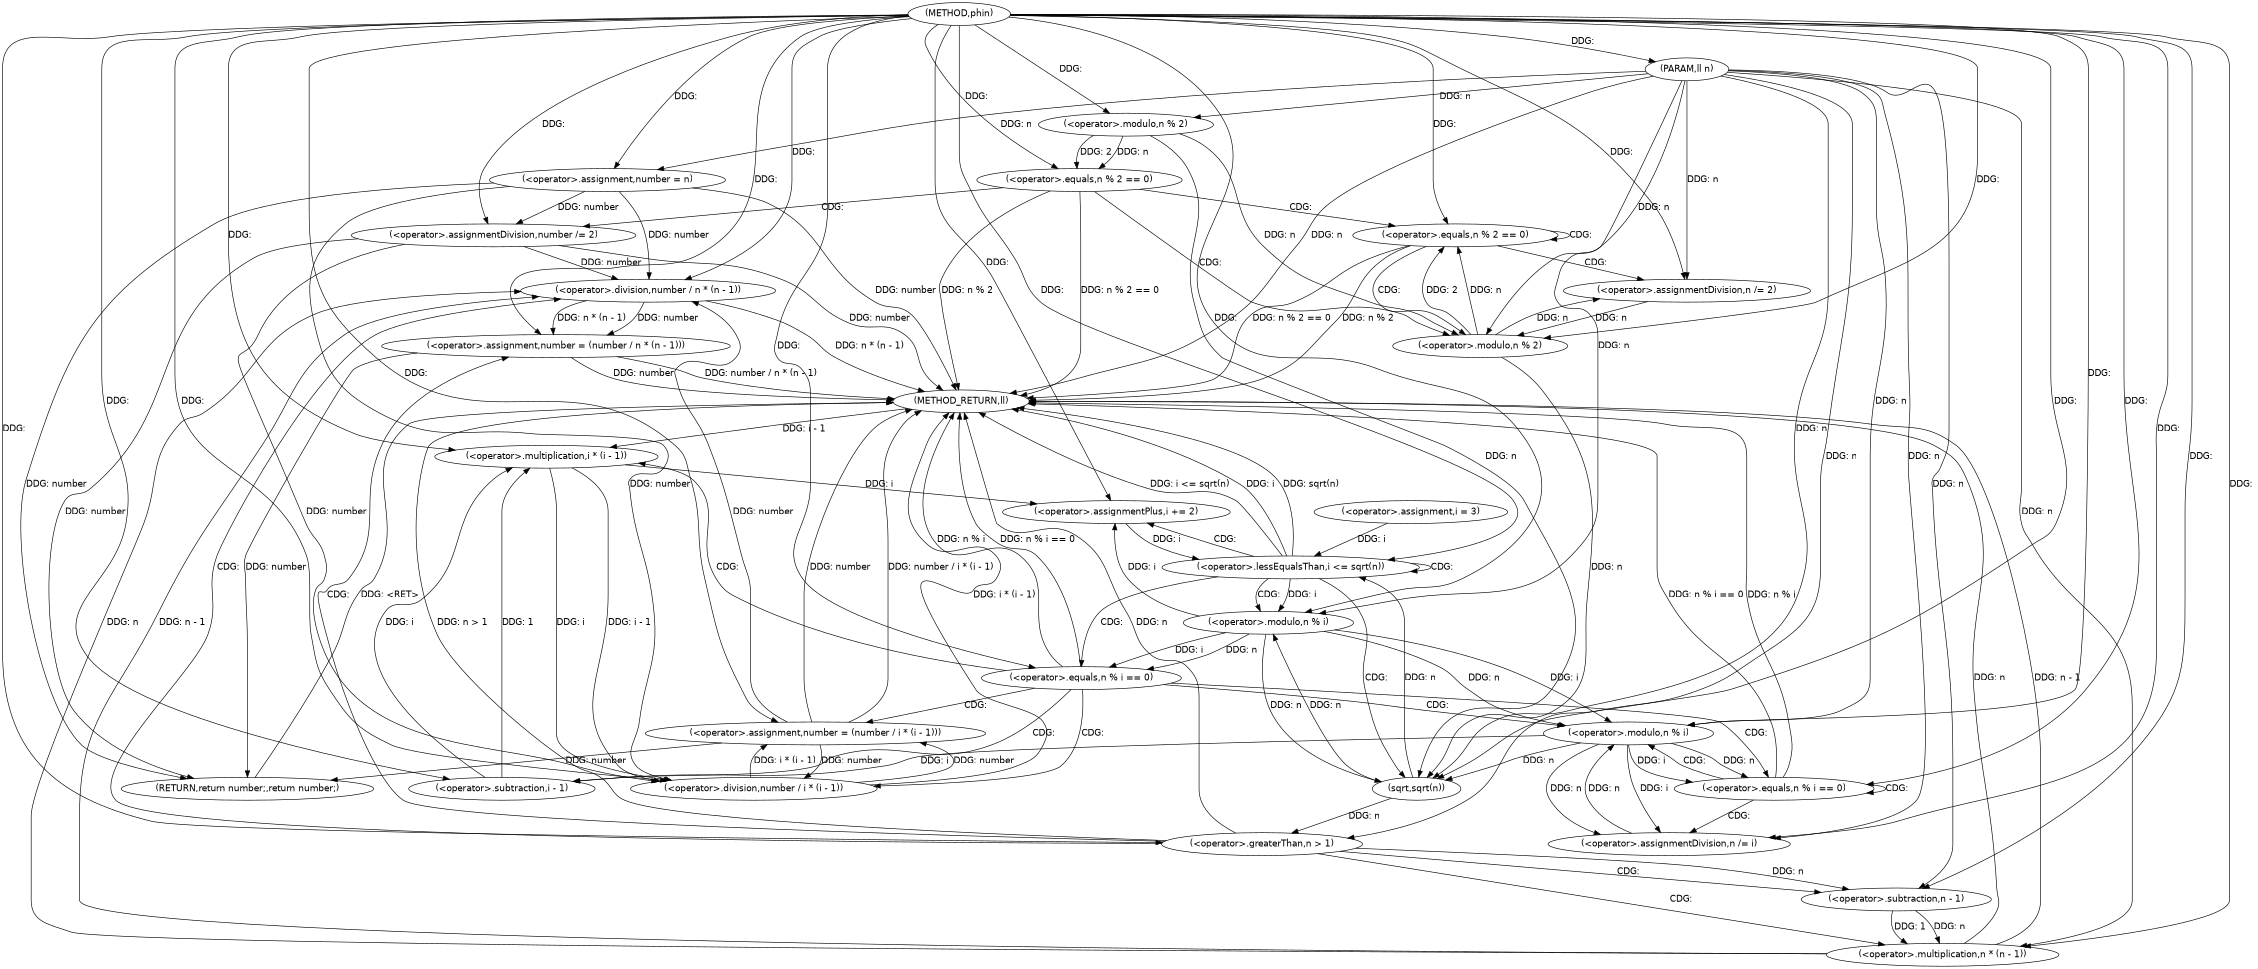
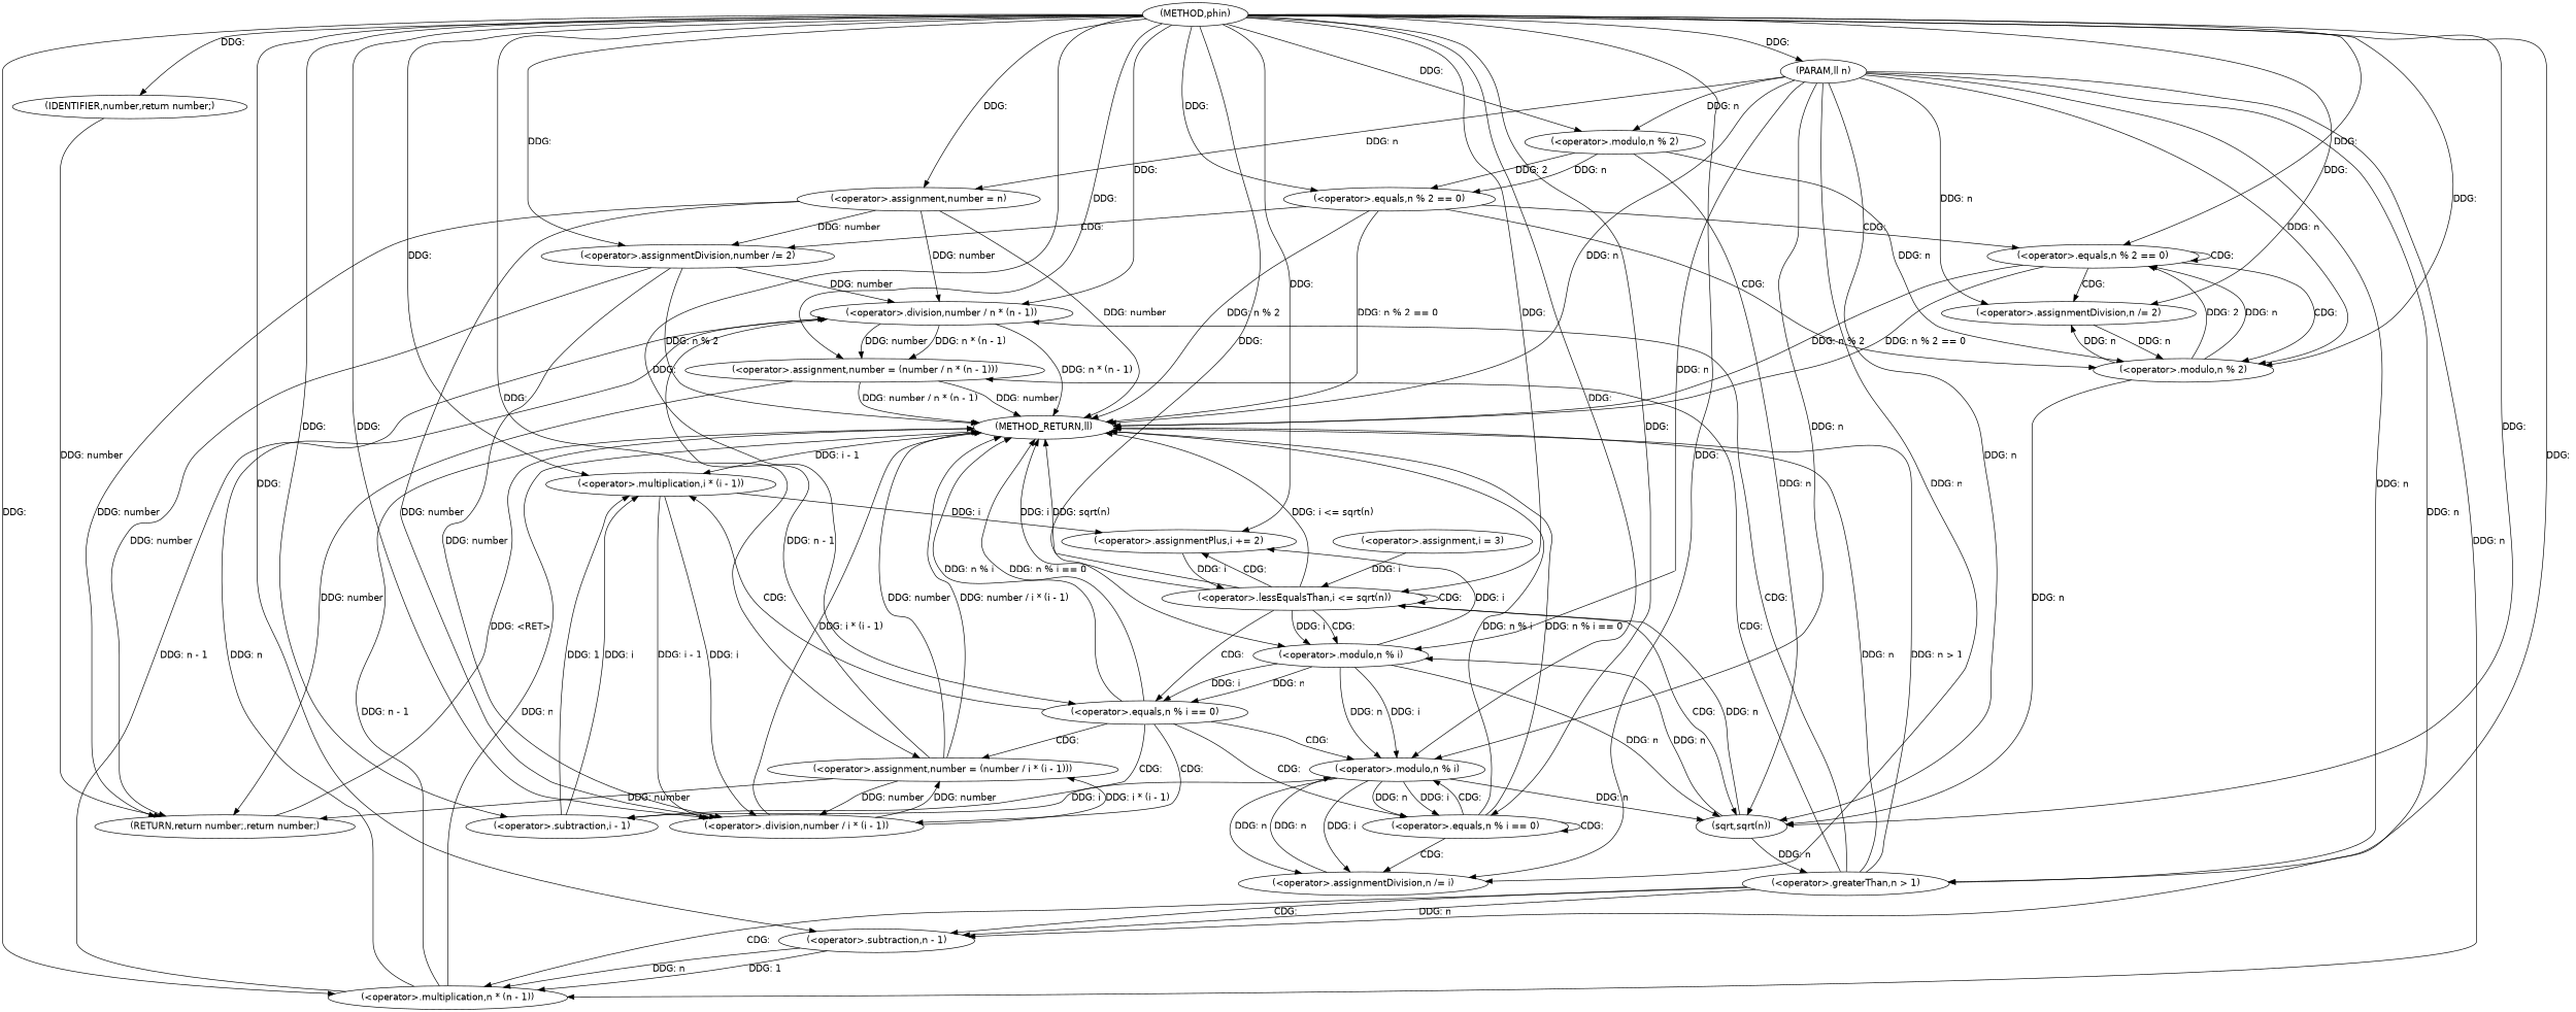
  digraph {
    fontname="DejaVu Sans"
    node [fontname="DejaVu Sans"]
    edge [fontname="DejaVu Sans"]
    n1 [label="(METHOD,phin)"]
    n2 [label="(PARAM,ll n)"]
    n3 [label="(<operator>.assignment,number = n)"]
    n4 [label="(<operator>.equals,n % 2 == 0)"]
    n5 [label="(<operator>.lessEqualsThan,i <= sqrt(n))"]
    n6 [label="(<operator>.assignmentPlus,i += 2)"]
    n7 [label="(<operator>.greaterThan,n > 1)"]
    n8 [label="(<operator>.assignment,number = (number / n * (n - 1)))"]
+   n9 [label="(IDENTIFIER,number,return number;)"]
    n10 [label="(<operator>.assignmentDivision,number /= 2)"]
    n11 [label="(<operator>.modulo,n % 2)"]
    n12 [label="(<operator>.equals,n % 2 == 0)"]
    n13 [label="(<operator>.assignmentDivision,n /= 2)"]
    n14 [label="(sqrt,sqrt(n))"]
    n15 [label="(<operator>.equals,n % i == 0)"]
    n16 [label="(<operator>.division,number / n * (n - 1))"]
    n17 [label="(<operator>.assignment,number = (number / i * (i - 1)))"]
    n18 [label="(<operator>.multiplication,n * (n - 1))"]
    n19 [label="(<operator>.modulo,n % 2)"]
    n20 [label="(<operator>.modulo,n % i)"]
    n21 [label="(<operator>.equals,n % i == 0)"]
    n22 [label="(<operator>.assignmentDivision,n /= i)"]
    n23 [label="(<operator>.subtraction,n - 1)"]
    n24 [label="(<operator>.division,number / i * (i - 1))"]
    n25 [label="(<operator>.modulo,n % i)"]
    n26 [label="(<operator>.multiplication,i * (i - 1))"]
    n27 [label="(<operator>.subtraction,i - 1)"]
    n28 [label="(METHOD_RETURN,ll)"]
    n29 [label="(RETURN,return number;,return number;)"]
    n30 [label="(<operator>.assignment,i = 3)"]
    n1 -> n2 [label="DDG: "]
    n1 -> n3 [label="DDG: "]
    n1 -> n4 [label="DDG: "]
    n1 -> n5 [label="DDG: "]
    n1 -> n6 [label="DDG: "]
    n1 -> n7 [label="DDG: "]
    n1 -> n8 [label="DDG: "]
+   n1 -> n9 [label="DDG: "]
    n1 -> n10 [label="DDG: "]
    n1 -> n11 [label="DDG: "]
    n1 -> n12 [label="DDG: "]
    n1 -> n13 [label="DDG: "]
    n1 -> n14 [label="DDG: "]
    n1 -> n15 [label="DDG: "]
    n1 -> n16 [label="DDG: "]
    n1 -> n17 [label="DDG: "]
    n1 -> n18 [label="DDG: "]
    n1 -> n19 [label="DDG: "]
    n1 -> n20 [label="DDG: "]
    n1 -> n21 [label="DDG: "]
    n1 -> n22 [label="DDG: "]
    n1 -> n23 [label="DDG: "]
    n1 -> n24 [label="DDG: "]
    n1 -> n25 [label="DDG: "]
    n1 -> n26 [label="DDG: "]
    n1 -> n27 [label="DDG: "]
    n2 -> n3 [label="DDG: n"]
    n2 -> n7 [label="DDG: n"]
    n2 -> n11 [label="DDG: n"]
    n2 -> n13 [label="DDG: n"]
    n2 -> n14 [label="DDG: n"]
    n2 -> n18 [label="DDG: n"]
    n2 -> n19 [label="DDG: n"]
    n2 -> n20 [label="DDG: n"]
    n2 -> n22 [label="DDG: n"]
    n2 -> n23 [label="DDG: n"]
    n2 -> n25 [label="DDG: n"]
    n2 -> n28 [label="DDG: n"]
    n3 -> n10 [label="DDG: number"]
    n3 -> n16 [label="DDG: number"]
    n3 -> n24 [label="DDG: number"]
    n3 -> n28 [label="DDG: number"]
    n3 -> n29 [label="DDG: number"]
    n4 -> n10 [label="CDG: "]
    n4 -> n12 [label="CDG: "]
    n4 -> n19 [label="CDG: "]
    n4 -> n28 [label="DDG: n % 2"]
    n4 -> n28 [label="DDG: n % 2 == 0"]
    n5 -> n5 [label="CDG: "]
    n5 -> n6 [label="CDG: "]
    n5 -> n14 [label="CDG: "]
    n5 -> n15 [label="CDG: "]
    n5 -> n20 [label="DDG: i"]
    n5 -> n20 [label="CDG: "]
    n5 -> n28 [label="DDG: i"]
    n5 -> n28 [label="DDG: sqrt(n)"]
    n5 -> n28 [label="DDG: i <= sqrt(n)"]
    n6 -> n5 [label="DDG: i"]
    n7 -> n8 [label="CDG: "]
    n7 -> n16 [label="CDG: "]
    n7 -> n18 [label="CDG: "]
    n7 -> n23 [label="DDG: n"]
    n7 -> n23 [label="CDG: "]
    n7 -> n28 [label="DDG: n"]
    n7 -> n28 [label="DDG: n > 1"]
    n8 -> n28 [label="DDG: number"]
    n8 -> n28 [label="DDG: number / n * (n - 1)"]
    n8 -> n29 [label="DDG: number"]
+   n9 -> n29 [label="DDG: number"]
    n10 -> n16 [label="DDG: number"]
    n10 -> n24 [label="DDG: number"]
-   n10 -> n28 [label="DDG: number"]
+   n10 -> n28 [label="DDG: n % 2"]
    n10 -> n29 [label="DDG: number"]
    n11 -> n4 [label="DDG: 2"]
    n11 -> n4 [label="DDG: n"]
    n11 -> n14 [label="DDG: n"]
    n11 -> n19 [label="DDG: n"]
    n12 -> n12 [label="CDG: "]
    n12 -> n13 [label="CDG: "]
    n12 -> n19 [label="CDG: "]
    n12 -> n28 [label="DDG: n % 2"]
    n12 -> n28 [label="DDG: n % 2 == 0"]
    n13 -> n19 [label="DDG: n"]
    n14 -> n5 [label="DDG: n"]
    n14 -> n7 [label="DDG: n"]
    n14 -> n20 [label="DDG: n"]
    n15 -> n17 [label="CDG: "]
    n15 -> n21 [label="CDG: "]
    n15 -> n24 [label="CDG: "]
    n15 -> n25 [label="CDG: "]
    n15 -> n26 [label="CDG: "]
    n15 -> n27 [label="CDG: "]
    n15 -> n28 [label="DDG: n % i"]
    n15 -> n28 [label="DDG: n % i == 0"]
    n16 -> n8 [label="DDG: number"]
    n16 -> n8 [label="DDG: n * (n - 1)"]
    n16 -> n28 [label="DDG: n * (n - 1)"]
-   n17 -> n16 [label="DDG: number"]
+   n17 -> n16 [label="DDG: n - 1"]
    n17 -> n24 [label="DDG: number"]
    n17 -> n28 [label="DDG: number"]
    n17 -> n28 [label="DDG: number / i * (i - 1)"]
    n17 -> n29 [label="DDG: number"]
    n18 -> n16 [label="DDG: n"]
    n18 -> n16 [label="DDG: n - 1"]
    n18 -> n28 [label="DDG: n"]
    n18 -> n28 [label="DDG: n - 1"]
    n19 -> n12 [label="DDG: 2"]
    n19 -> n12 [label="DDG: n"]
    n19 -> n13 [label="DDG: n"]
    n19 -> n14 [label="DDG: n"]
    n20 -> n6 [label="DDG: i"]
    n20 -> n14 [label="DDG: n"]
    n20 -> n15 [label="DDG: n"]
    n20 -> n15 [label="DDG: i"]
    n20 -> n25 [label="DDG: n"]
    n20 -> n25 [label="DDG: i"]
    n21 -> n21 [label="CDG: "]
    n21 -> n22 [label="CDG: "]
    n21 -> n25 [label="CDG: "]
    n21 -> n28 [label="DDG: n % i"]
    n21 -> n28 [label="DDG: n % i == 0"]
    n22 -> n25 [label="DDG: n"]
    n23 -> n18 [label="DDG: n"]
    n23 -> n18 [label="DDG: 1"]
    n24 -> n17 [label="DDG: number"]
    n24 -> n17 [label="DDG: i * (i - 1)"]
    n24 -> n28 [label="DDG: i * (i - 1)"]
    n25 -> n14 [label="DDG: n"]
    n25 -> n21 [label="DDG: n"]
    n25 -> n21 [label="DDG: i"]
    n25 -> n22 [label="DDG: i"]
    n25 -> n22 [label="DDG: n"]
    n25 -> n27 [label="DDG: i"]
    n26 -> n6 [label="DDG: i"]
    n26 -> n24 [label="DDG: i - 1"]
    n26 -> n24 [label="DDG: i"]
    n27 -> n26 [label="DDG: i"]
    n27 -> n26 [label="DDG: 1"]
    n28 -> n26 [label="DDG: i - 1"]
    n29 -> n28 [label="DDG: <RET>"]
    n30 -> n5 [label="DDG: i"]
  }
